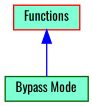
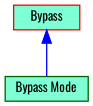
  digraph {
    rankdir=TB
    fontname=Oswald
    node [fillcolor=aquamarine fontname=Oswald fontsize=10 shape=box style=filled]
-   n1 [color=red height=0.2 label=Functions width=0.4]
+   n1 [color=red height=0.2 label=Bypass width=0.4]
    n2 [color=darkgreen fontcolor=black height=0.2 label="Bypass Mode" width=0.4]
    n1 -> n2 [dir=back fontname=Oswald fontsize=10 labelfontname=FreeSans labelfontsize=10 shape=plaintext style=solid color=blue]
  }
